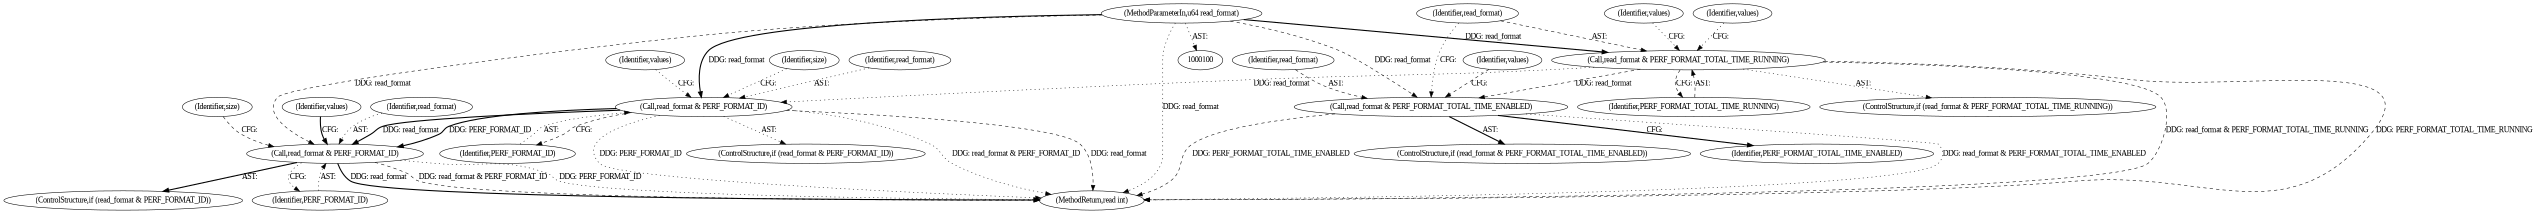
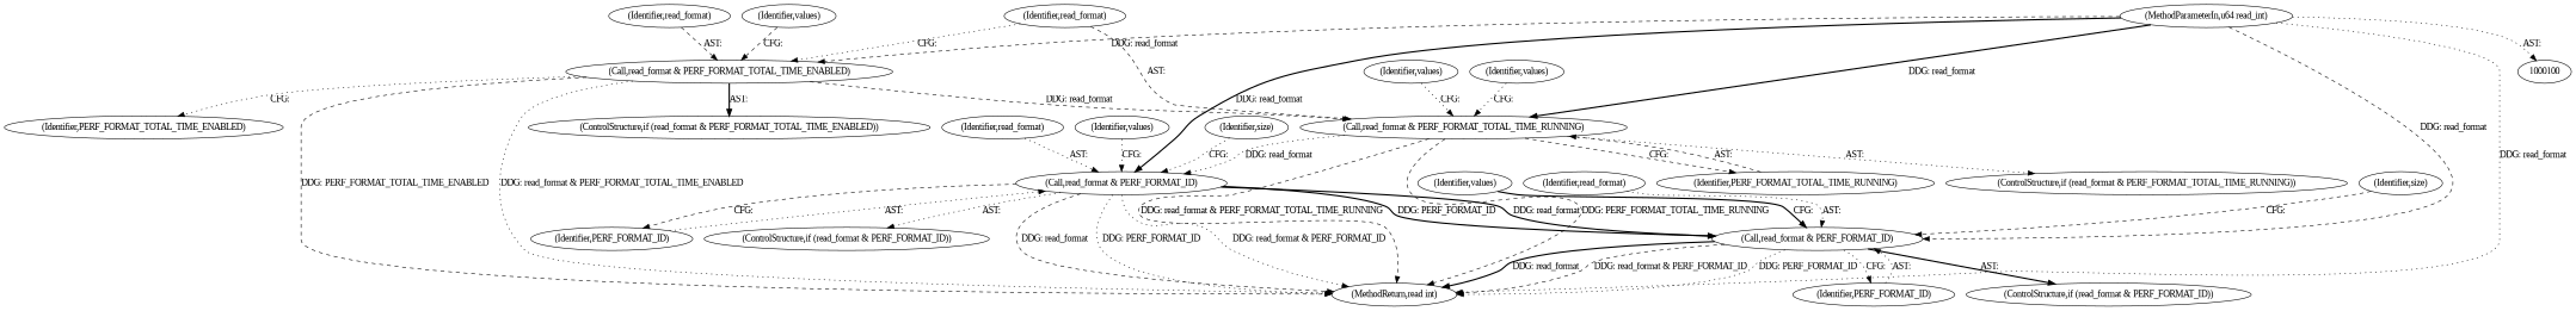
  digraph {
    fontname="Liberation Serif"
    node [fontname="Liberation Serif"]
    edge [fontname="Liberation Serif" style=dotted]
    n1 [label="(Call,read_format & PERF_FORMAT_TOTAL_TIME_RUNNING)"]
    n2 [label="(Call,read_format & PERF_FORMAT_ID)"]
    n3 [label="(ControlStructure,if (read_format & PERF_FORMAT_TOTAL_TIME_RUNNING))"]
    n4 [label="(Identifier,PERF_FORMAT_TOTAL_TIME_RUNNING)"]
    n5 [label="(MethodReturn,read int)"]
    n6 [label="(Call,read_format & PERF_FORMAT_ID)"]
    n7 [label="(Identifier,PERF_FORMAT_ID)"]
    n8 [label="(ControlStructure,if (read_format & PERF_FORMAT_ID))"]
    n9 [label="(Call,read_format & PERF_FORMAT_TOTAL_TIME_ENABLED)"]
    n10 [label="(ControlStructure,if (read_format & PERF_FORMAT_TOTAL_TIME_ENABLED))"]
    n11 [label="(Identifier,PERF_FORMAT_TOTAL_TIME_ENABLED)"]
-   n12 [label="(MethodParameterIn,u64 read_format)"]
+   n12 [label="(MethodParameterIn,u64 read_int)"]
    1000100
    n14 [label="(Identifier,PERF_FORMAT_ID)"]
    n15 [label="(ControlStructure,if (read_format & PERF_FORMAT_ID))"]
    n16 [label="(Identifier,read_format)"]
    n17 [label="(Identifier,values)"]
    n18 [label="(Identifier,values)"]
    n19 [label="(Identifier,values)"]
    n20 [label="(Identifier,size)"]
    n21 [label="(Identifier,values)"]
    n22 [label="(Identifier,read_format)"]
    n23 [label="(Identifier,size)"]
    n24 [label="(Identifier,read_format)"]
    n25 [label="(Identifier,read_format)"]
    n26 [label="(Identifier,values)"]
    n1 -> n2 [label="DDG: read_format"]
    n1 -> n3 [label="AST: "]
    n1 -> n4 [label="CFG: " style=dashed]
    n1 -> n5 [label="DDG: read_format & PERF_FORMAT_TOTAL_TIME_RUNNING" style=dashed]
    n1 -> n5 [label="DDG: PERF_FORMAT_TOTAL_TIME_RUNNING" style=dashed]
    n2 -> n5 [label="DDG: read_format & PERF_FORMAT_ID"]
    n2 -> n5 [label="DDG: read_format" style=dashed]
    n2 -> n5 [label="DDG: PERF_FORMAT_ID"]
    n2 -> n6 [label="DDG: read_format" style=bold]
    n2 -> n6 [label="DDG: PERF_FORMAT_ID" style=bold]
    n2 -> n7 [label="CFG: " style=dashed]
    n2 -> n8 [label="AST: "]
    n4 -> n1 [label="AST: " style=dashed]
    n6 -> n5 [label="DDG: read_format" style=bold]
    n6 -> n5 [label="DDG: read_format & PERF_FORMAT_ID" style=dashed]
    n6 -> n5 [label="DDG: PERF_FORMAT_ID"]
    n6 -> n14 [label="CFG: "]
    n6 -> n15 [label="AST: " style=bold]
    n7 -> n2 [label="AST: "]
-   n1 -> n9 [label="DDG: read_format" style=dashed]
+   n9 -> n1 [label="DDG: read_format" style=dashed]
    n9 -> n5 [label="DDG: read_format & PERF_FORMAT_TOTAL_TIME_ENABLED"]
    n9 -> n5 [label="DDG: PERF_FORMAT_TOTAL_TIME_ENABLED" style=dashed]
    n9 -> n10 [label="AST: " style=bold]
-   n9 -> n11 [label="CFG: " style=bold]
+   n9 -> n11 [label="CFG: "]
    n12 -> n1 [label="DDG: read_format" style=bold]
    n12 -> n2 [label="DDG: read_format" style=bold]
    n12 -> n5 [label="DDG: read_format"]
    n12 -> n6 [label="DDG: read_format" style=dashed]
    n12 -> n9 [label="DDG: read_format" style=dashed]
    n12 -> 1000100 [label="AST: "]
    n14 -> n6 [label="AST: "]
    n16 -> n9 [label="AST: " style=dashed]
    n17 -> n6 [label="CFG: " style=bold]
    n18 -> n1 [label="CFG: "]
    n19 -> n9 [label="CFG: " style=dashed]
    n20 -> n2 [label="CFG: "]
    n21 -> n1 [label="CFG: "]
    n22 -> n6 [label="AST: "]
    n23 -> n6 [label="CFG: " style=dashed]
    n24 -> n1 [label="AST: " style=dashed]
    n24 -> n9 [label="CFG: "]
    n25 -> n2 [label="AST: "]
    n26 -> n2 [label="CFG: "]
  }
